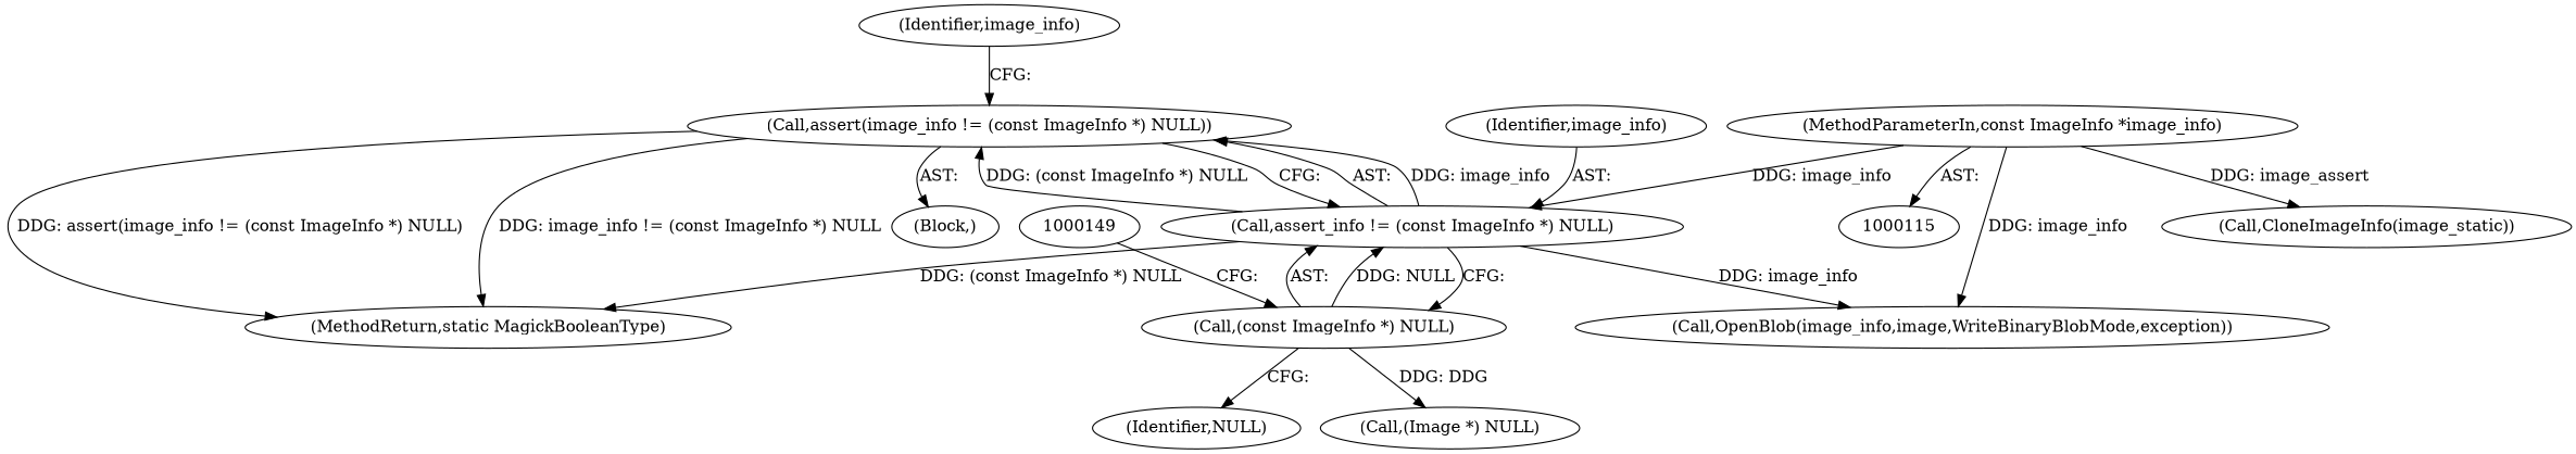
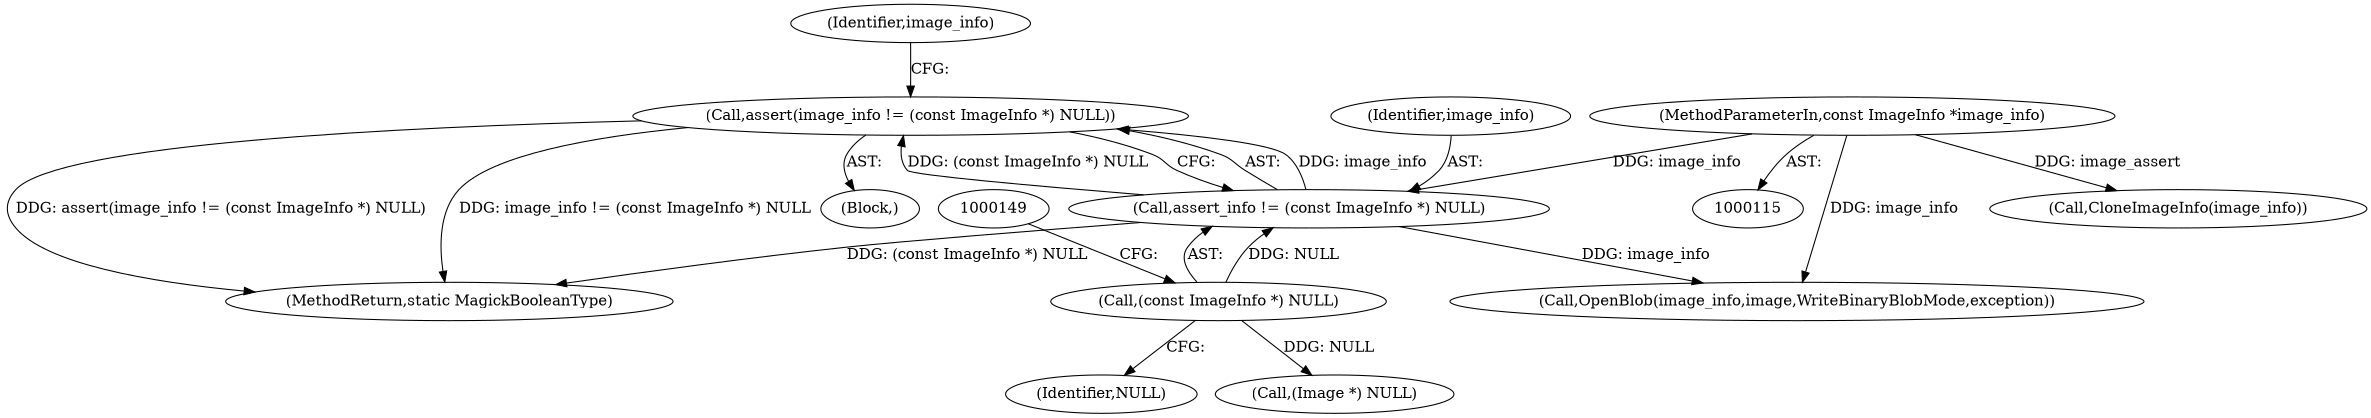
  digraph {
    n1 [label="(Call,assert(image_info != (const ImageInfo *) NULL))"]
    n2 [label="(Call,assert_info != (const ImageInfo *) NULL)"]
    n3 [label="(MethodReturn,static MagickBooleanType)"]
    n4 [label="(Block,)"]
    n5 [label="(Call,(const ImageInfo *) NULL)"]
    n6 [label="(Call,OpenBlob(image_info,image,WriteBinaryBlobMode,exception))"]
    n7 [label="(Identifier,NULL)"]
    n8 [label="(Call,(Image *) NULL)"]
    n9 [label="(MethodParameterIn,const ImageInfo *image_info)"]
-   n10 [label="(Call,CloneImageInfo(image_static))"]
+   n10 [label="(Call,CloneImageInfo(image_info))"]
    1000115
    n12 [label="(Identifier,image_info)"]
    n13 [label="(Identifier,image_info)"]
    1000149
    n1 -> n2 [label="CFG: "]
    n1 -> n3 [label="DDG: assert(image_info != (const ImageInfo *) NULL)"]
    n1 -> n3 [label="DDG: image_info != (const ImageInfo *) NULL"]
    n1 -> n4 [label="AST: "]
    n2 -> n1 [label="AST: "]
    n2 -> n1 [label="DDG: image_info"]
    n2 -> n1 [label="DDG: (const ImageInfo *) NULL"]
    n2 -> n3 [label="DDG: (const ImageInfo *) NULL"]
-   n2 -> n5 [label="CFG: "]
    n2 -> n6 [label="DDG: image_info"]
    n5 -> n2 [label="AST: "]
    n5 -> n2 [label="DDG: NULL"]
    n5 -> n7 [label="CFG: "]
-   n5 -> n8 [label="DDG: DDG"]
+   n5 -> n8 [label="DDG: NULL"]
    n9 -> n2 [label="DDG: image_info"]
    n9 -> n6 [label="DDG: image_info"]
    n9 -> n10 [label="DDG: image_assert"]
    n9 -> 1000115 [label="AST: "]
    n12 -> n2 [label="AST: "]
    n13 -> n1 [label="CFG: "]
    1000149 -> n5 [label="CFG: "]
  }
